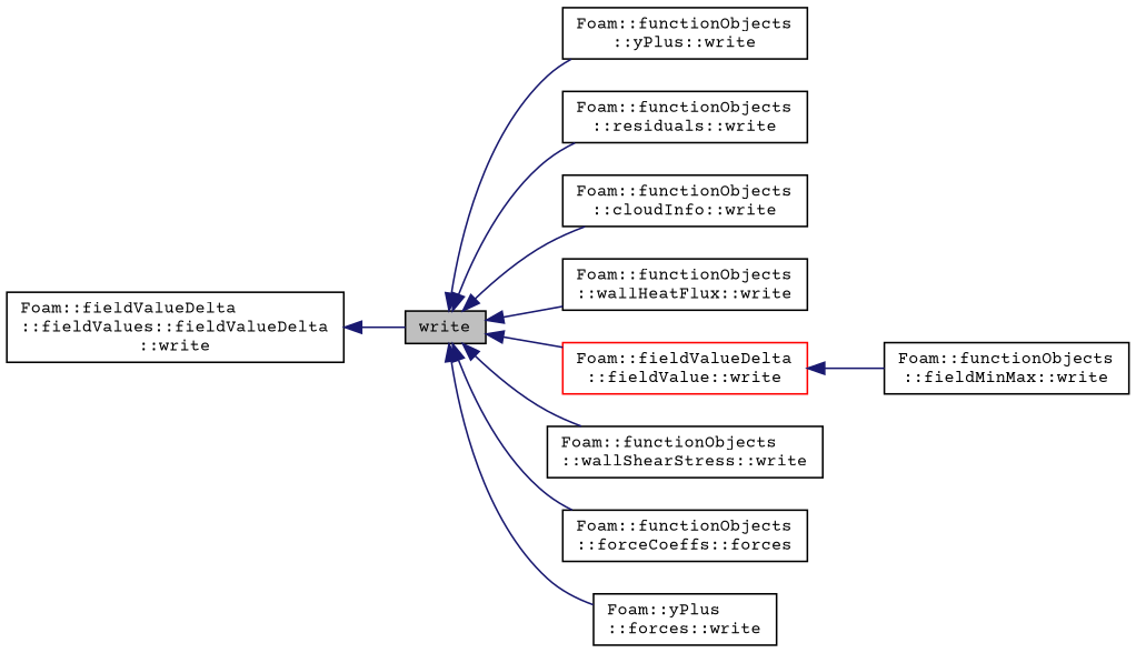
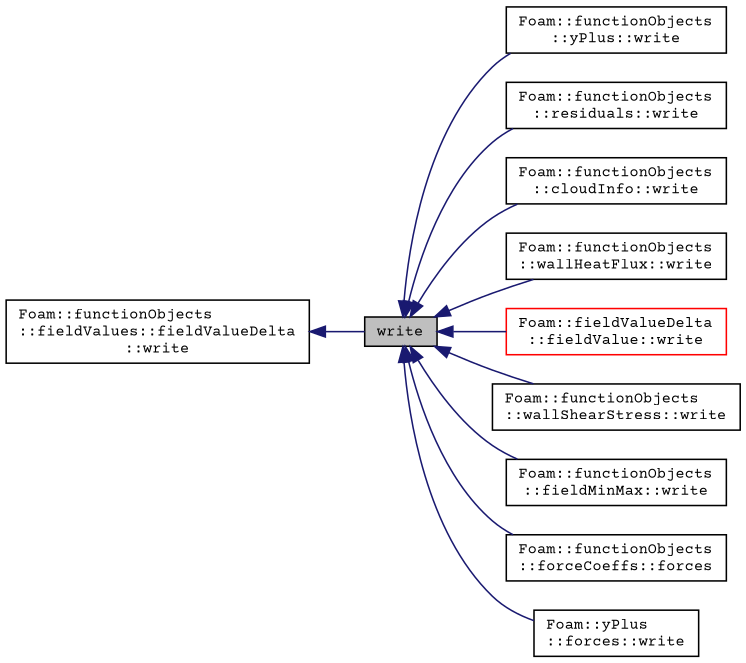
  digraph {
    fontname="Courier Prime"
    rankdir=LR
    node [color=black fontname="Courier Prime" fontsize=10 shape=record]
    edge [color=midnightblue dir=back fontname="Courier Prime" fontsize=10 labelfontname=Helvetica labelfontsize=10 style=solid]
    n1 [fillcolor=grey75 fontcolor=black height=0.2 label=write style=filled width=0.4]
    n2 [height=0.2 label="Foam::functionObjects\l::yPlus::write" width=0.4]
    n3 [height=0.2 label="Foam::functionObjects\l::residuals::write" width=0.4]
    n4 [height=0.2 label="Foam::functionObjects\l::cloudInfo::write" width=0.4]
    n5 [height=0.2 label="Foam::functionObjects\l::wallHeatFlux::write" width=0.4]
    n6 [color=red height=0.2 label="Foam::fieldValueDelta\l::fieldValue::write" width=0.4]
    n7 [height=0.2 label="Foam::functionObjects\l::wallShearStress::write" width=0.4]
    n8 [height=0.2 label="Foam::functionObjects\l::fieldMinMax::write" width=0.4]
    n9 [height=0.2 label="Foam::functionObjects\l::forceCoeffs::forces" width=0.4]
    n10 [height=0.2 label="Foam::yPlus\l::forces::write" width=0.4]
-   n11 [height=0.2 label="Foam::fieldValueDelta\l::fieldValues::fieldValueDelta\l::write" width=0.4]
+   n11 [height=0.2 label="Foam::functionObjects\l::fieldValues::fieldValueDelta\l::write" width=0.4]
    n1 -> n2
    n1 -> n3
    n1 -> n4
    n1 -> n5
    n1 -> n6
    n1 -> n7
-   n6 -> n8
+   n1 -> n8
    n1 -> n9
    n1 -> n10
    n11 -> n1
  }
